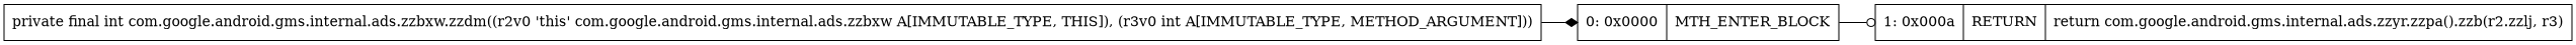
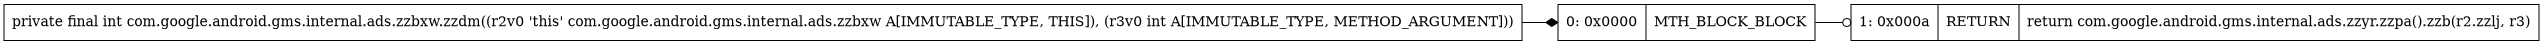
  digraph {
    rankdir=LR
    node [shape=record]
-   n1 [label="{0\:\ 0x0000|MTH_ENTER_BLOCK\l}"]
+   n1 [label="{0\:\ 0x0000|MTH_BLOCK_BLOCK\l}"]
    n2 [label="{1\:\ 0x000a|RETURN\l|return com.google.android.gms.internal.ads.zzyr.zzpa().zzb(r2.zzlj, r3)\l}"]
    n3 [label="{private final int com.google.android.gms.internal.ads.zzbxw.zzdm((r2v0 'this' com.google.android.gms.internal.ads.zzbxw A[IMMUTABLE_TYPE, THIS]), (r3v0 int A[IMMUTABLE_TYPE, METHOD_ARGUMENT])) }"]
    n1 -> n2 [arrowhead=odot]
    n3 -> n1 [arrowhead=diamond]
  }
